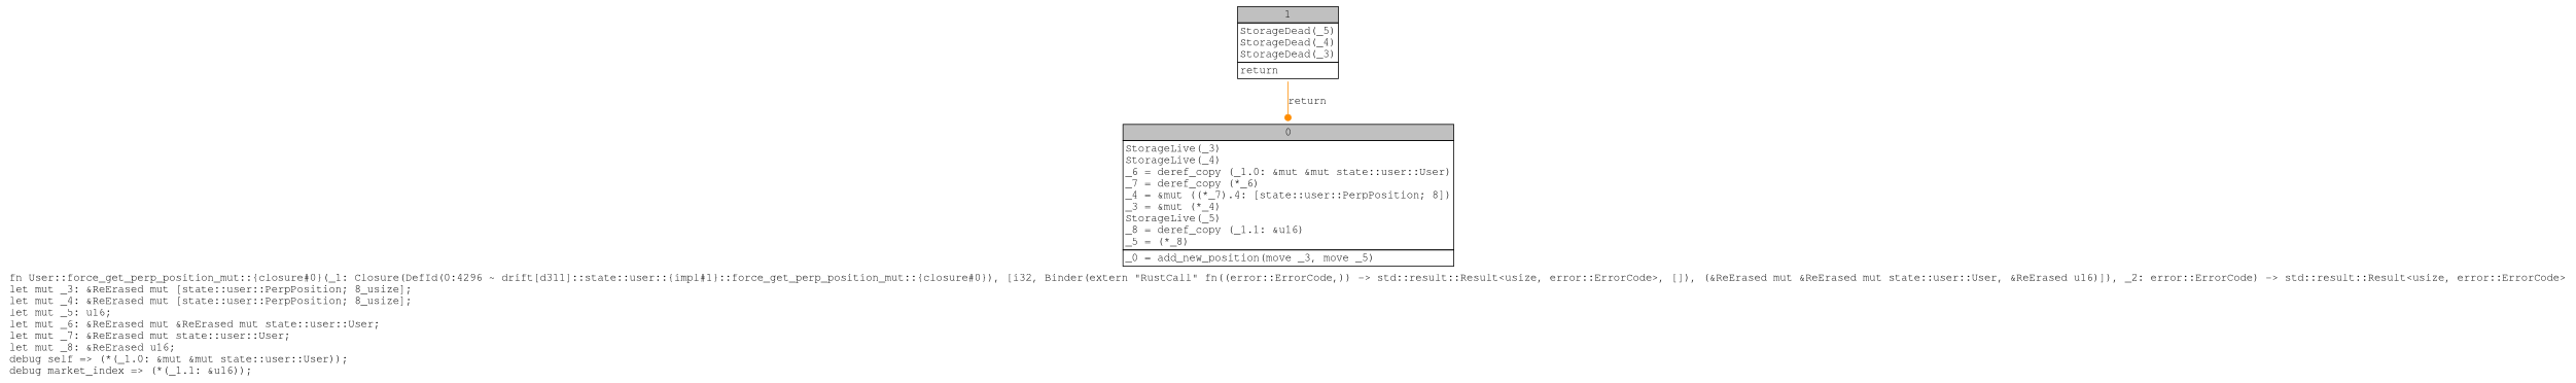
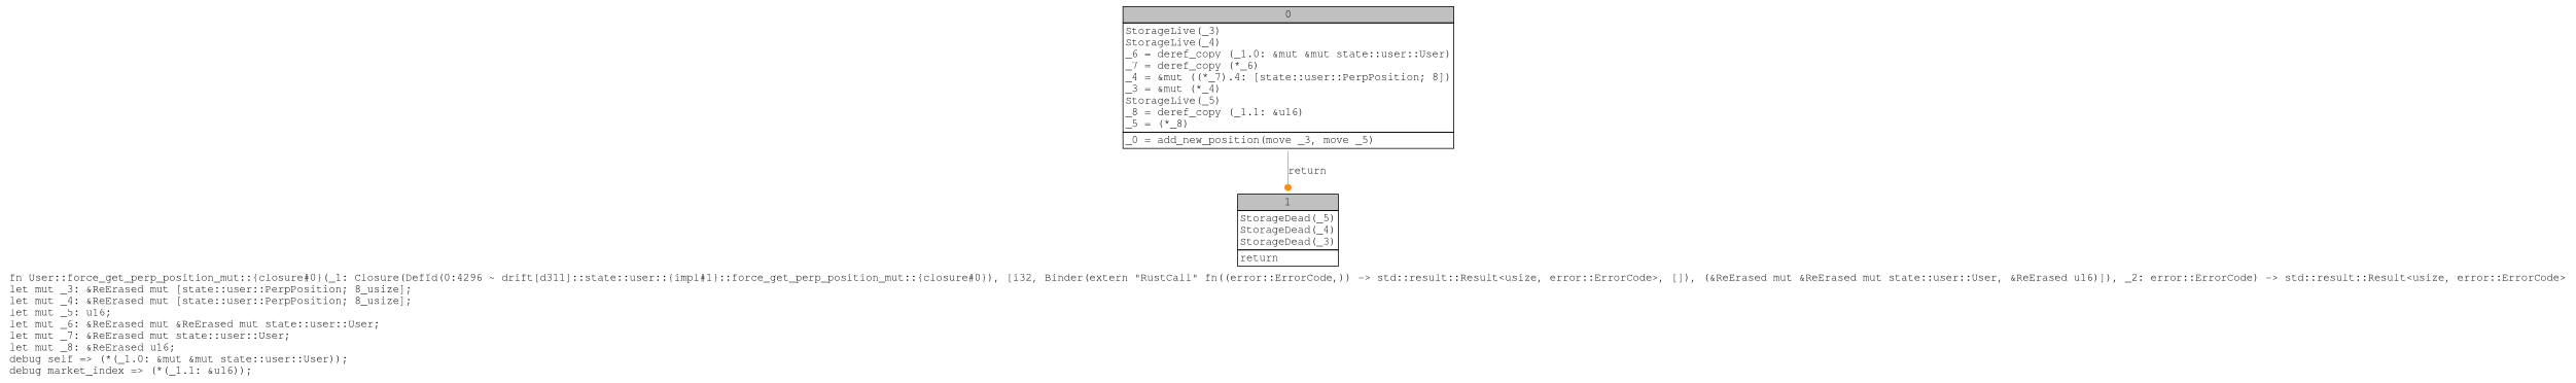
  digraph {
    fontname="Courier, monospace"
    label=<fn User::force_get_perp_position_mut::{closure#0}(_1: Closure(DefId(0:4296 ~ drift[d311]::state::user::{impl#1}::force_get_perp_position_mut::{closure#0}), [i32, Binder(extern &quot;RustCall&quot; fn((error::ErrorCode,)) -&gt; std::result::Result&lt;usize, error::ErrorCode&gt;, []), (&amp;ReErased mut &amp;ReErased mut state::user::User, &amp;ReErased u16)]), _2: error::ErrorCode) -&gt; std::result::Result&lt;usize, error::ErrorCode&gt;<br align="left"/>let mut _3: &amp;ReErased mut [state::user::PerpPosition; 8_usize];<br align="left"/>let mut _4: &amp;ReErased mut [state::user::PerpPosition; 8_usize];<br align="left"/>let mut _5: u16;<br align="left"/>let mut _6: &amp;ReErased mut &amp;ReErased mut state::user::User;<br align="left"/>let mut _7: &amp;ReErased mut state::user::User;<br align="left"/>let mut _8: &amp;ReErased u16;<br align="left"/>debug self =&gt; (*(_1.0: &amp;mut &amp;mut state::user::User));<br align="left"/>debug market_index =&gt; (*(_1.1: &amp;u16));<br align="left"/>>
    node [fontname="Courier, monospace" shape=none]
    n1 [label=<<table border="0" cellborder="1" cellspacing="0"><tr><td bgcolor="gray" align="center" colspan="1">0</td></tr><tr><td align="left" balign="left">StorageLive(_3)<br/>StorageLive(_4)<br/>_6 = deref_copy (_1.0: &amp;mut &amp;mut state::user::User)<br/>_7 = deref_copy (*_6)<br/>_4 = &amp;mut ((*_7).4: [state::user::PerpPosition; 8])<br/>_3 = &amp;mut (*_4)<br/>StorageLive(_5)<br/>_8 = deref_copy (_1.1: &amp;u16)<br/>_5 = (*_8)<br/></td></tr><tr><td align="left">_0 = add_new_position(move _3, move _5)</td></tr></table>>]
    n2 [label=<<table border="0" cellborder="1" cellspacing="0"><tr><td bgcolor="gray" align="center" colspan="1">1</td></tr><tr><td align="left" balign="left">StorageDead(_5)<br/>StorageDead(_4)<br/>StorageDead(_3)<br/></td></tr><tr><td align="left">return</td></tr></table>>]
-   n2 -> n1 [fontname="Courier, monospace" label=return color=darkorange arrowhead=dot]
+   n1 -> n2 [fontname="Courier, monospace" label=return color=darkorange arrowhead=dot]
  }
